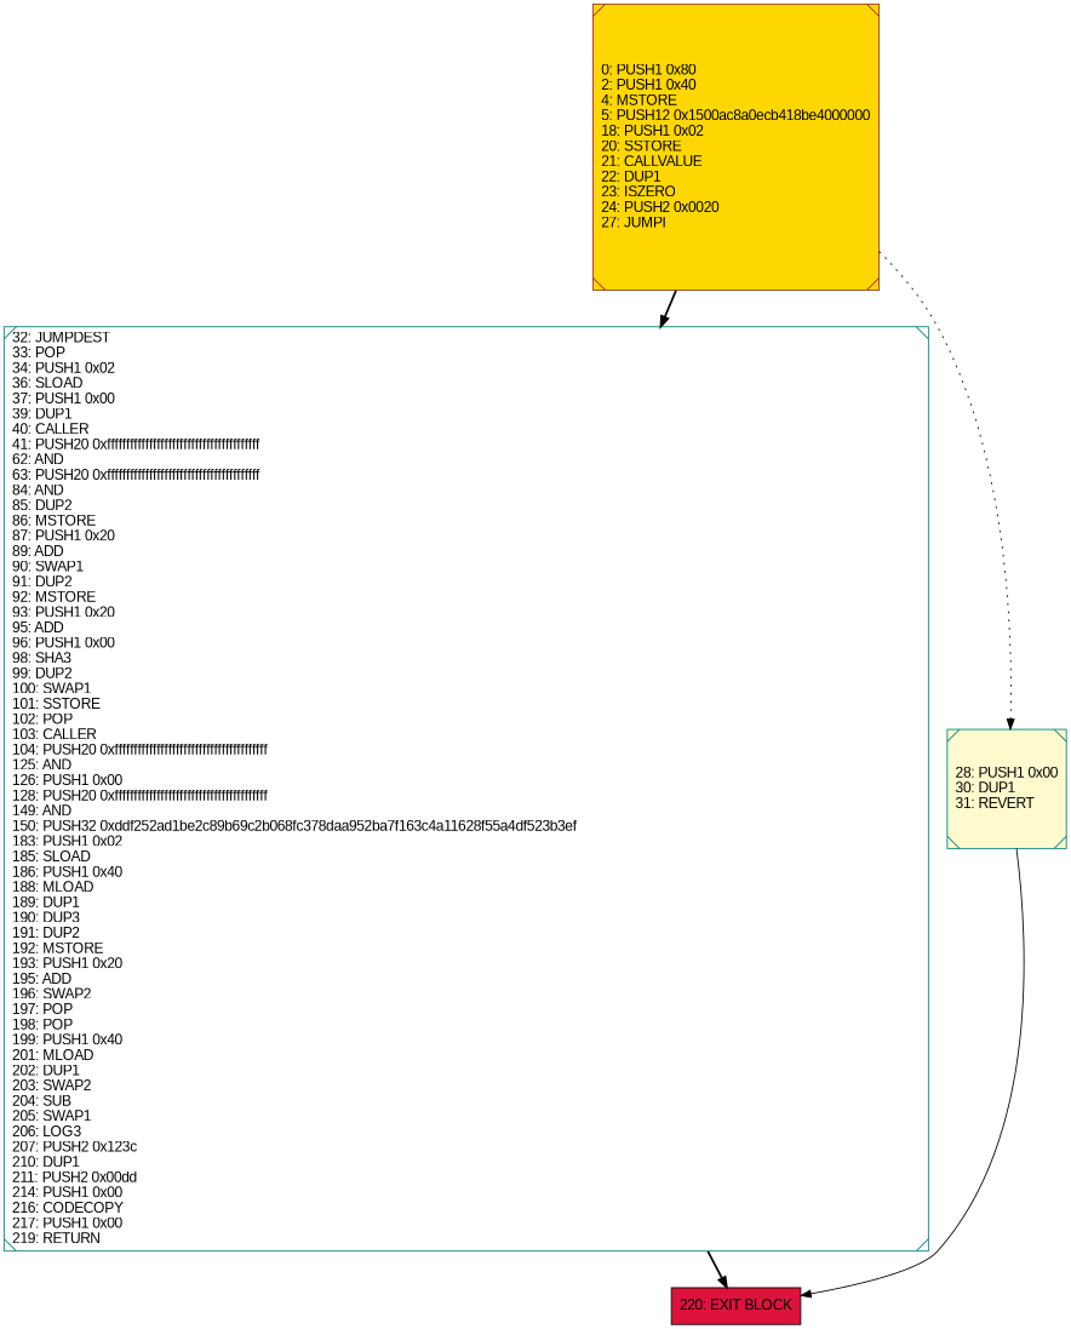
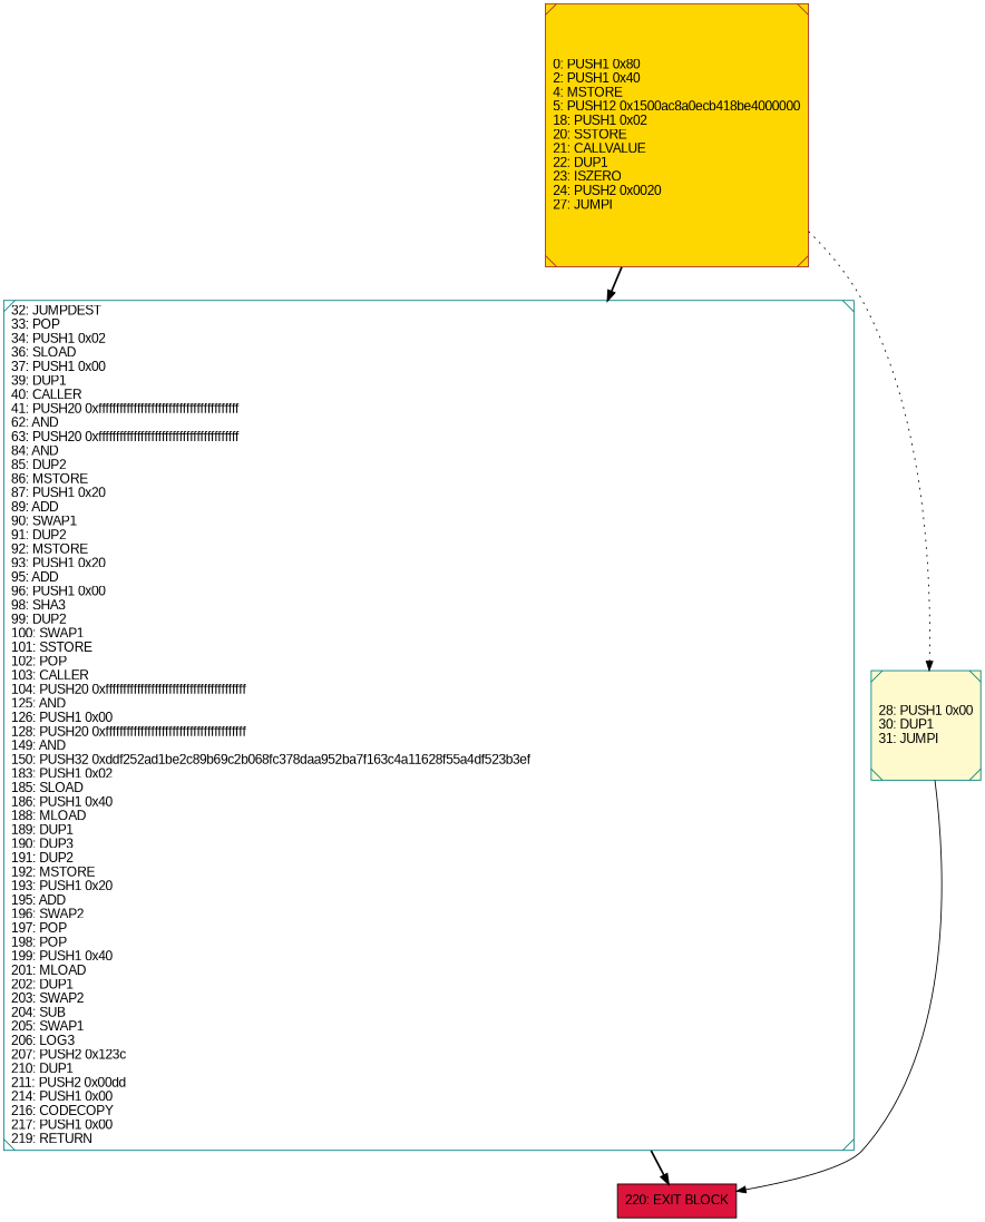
  digraph {
    rankdir=UD
    node [color=teal fontcolor=black fontname=arial shape=Msquare style=filled]
    edge [style=bold]
    n1 [fillcolor=white label="32: JUMPDEST\l33: POP\l34: PUSH1 0x02\l36: SLOAD\l37: PUSH1 0x00\l39: DUP1\l40: CALLER\l41: PUSH20 0xffffffffffffffffffffffffffffffffffffffff\l62: AND\l63: PUSH20 0xffffffffffffffffffffffffffffffffffffffff\l84: AND\l85: DUP2\l86: MSTORE\l87: PUSH1 0x20\l89: ADD\l90: SWAP1\l91: DUP2\l92: MSTORE\l93: PUSH1 0x20\l95: ADD\l96: PUSH1 0x00\l98: SHA3\l99: DUP2\l100: SWAP1\l101: SSTORE\l102: POP\l103: CALLER\l104: PUSH20 0xffffffffffffffffffffffffffffffffffffffff\l125: AND\l126: PUSH1 0x00\l128: PUSH20 0xffffffffffffffffffffffffffffffffffffffff\l149: AND\l150: PUSH32 0xddf252ad1be2c89b69c2b068fc378daa952ba7f163c4a11628f55a4df523b3ef\l183: PUSH1 0x02\l185: SLOAD\l186: PUSH1 0x40\l188: MLOAD\l189: DUP1\l190: DUP3\l191: DUP2\l192: MSTORE\l193: PUSH1 0x20\l195: ADD\l196: SWAP2\l197: POP\l198: POP\l199: PUSH1 0x40\l201: MLOAD\l202: DUP1\l203: SWAP2\l204: SUB\l205: SWAP1\l206: LOG3\l207: PUSH2 0x123c\l210: DUP1\l211: PUSH2 0x00dd\l214: PUSH1 0x00\l216: CODECOPY\l217: PUSH1 0x00\l219: RETURN\l"]
    n2 [color=black fillcolor=crimson label="220: EXIT BLOCK\l" shape=box]
    n3 [color=brown fillcolor=gold label="0: PUSH1 0x80\l2: PUSH1 0x40\l4: MSTORE\l5: PUSH12 0x1500ac8a0ecb418be4000000\l18: PUSH1 0x02\l20: SSTORE\l21: CALLVALUE\l22: DUP1\l23: ISZERO\l24: PUSH2 0x0020\l27: JUMPI\l"]
-   n4 [fillcolor=lemonchiffon label="28: PUSH1 0x00\l30: DUP1\l31: REVERT\l"]
+   n4 [fillcolor=lemonchiffon label="28: PUSH1 0x00\l30: DUP1\l31: JUMPI\l"]
    n1 -> n2
    n3 -> n1
    n3 -> n4 [style=dotted]
    n4 -> n2 [style=solid]
  }
